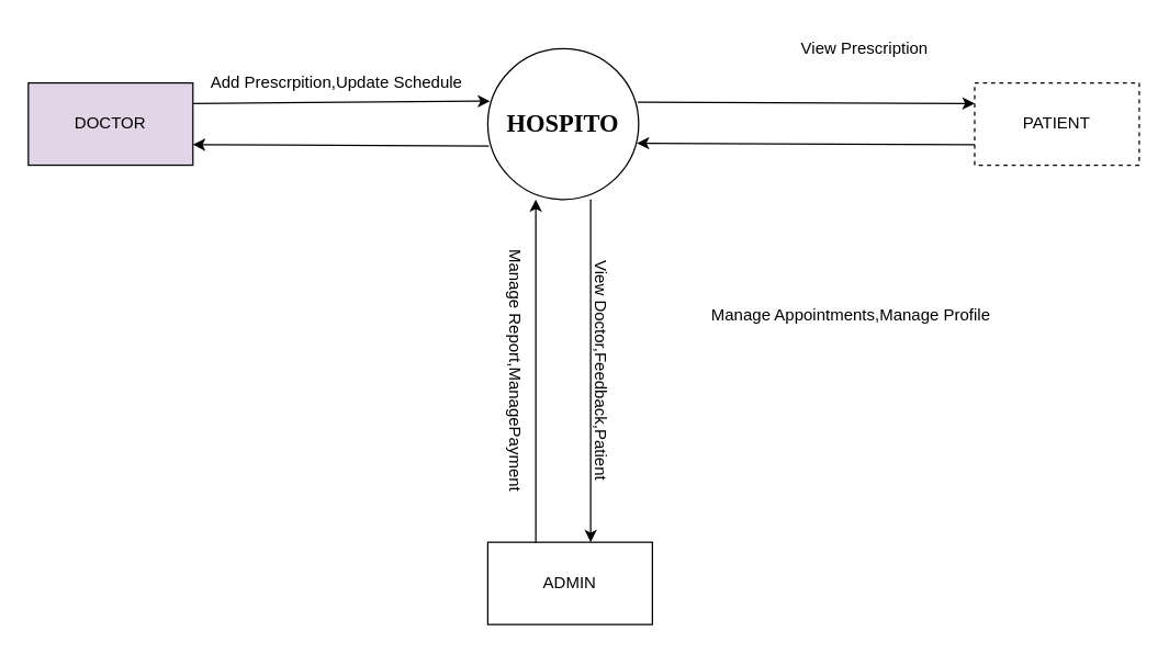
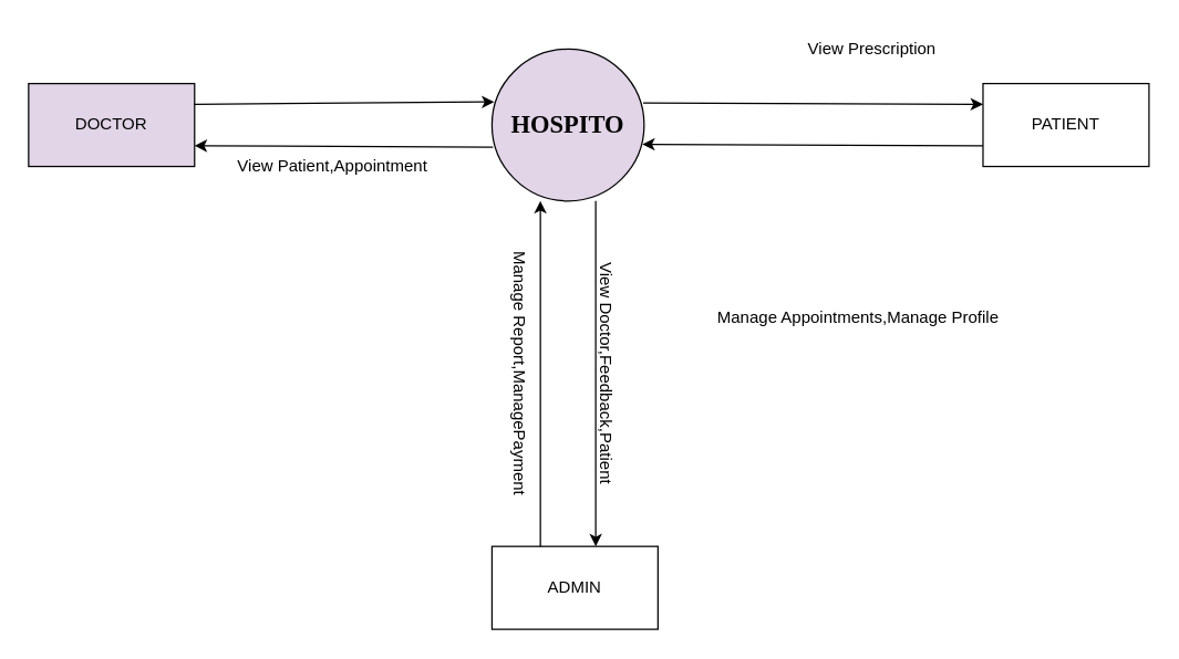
  <mxCell id="0" />
  <mxCell id="1" parent="0" />
- <mxCell id="2" value="&lt;b&gt;&lt;font face=&quot;Times New Roman&quot; style=&quot;font-size: 18px;&quot;&gt;HOSPITO&lt;/font&gt;&lt;/b&gt;" style="ellipse;whiteSpace=wrap;html=1;aspect=fixed;" parent="1" vertex="1"><mxGeometry x="355" y="35" width="110" height="110" as="geometry" /></mxCell>
+ <mxCell id="2" value="&lt;b&gt;&lt;font face=&quot;Times New Roman&quot; style=&quot;font-size: 18px;&quot;&gt;HOSPITO&lt;/font&gt;&lt;/b&gt;" style="ellipse;whiteSpace=wrap;html=1;aspect=fixed;fillColor=#e1d5e7;" parent="1" vertex="1"><mxGeometry x="355" y="35" width="110" height="110" as="geometry" /></mxCell>
  <mxCell id="3" value="DOCTOR" style="rounded=0;whiteSpace=wrap;html=1;fillColor=#e1d5e7;" parent="1" vertex="1"><mxGeometry x="20" y="60" width="120" height="60" as="geometry" /></mxCell>
- <mxCell id="4" value="PATIENT" style="rounded=0;whiteSpace=wrap;html=1;dashed=1;" parent="1" vertex="1"><mxGeometry x="710" y="60" width="120" height="60" as="geometry" /></mxCell>
+ <mxCell id="4" value="PATIENT" style="rounded=0;whiteSpace=wrap;html=1;" parent="1" vertex="1"><mxGeometry x="710" y="60" width="120" height="60" as="geometry" /></mxCell>
  <mxCell id="5" value="ADMIN" style="rounded=0;whiteSpace=wrap;html=1;" parent="1" vertex="1"><mxGeometry x="355" y="395" width="120" height="60" as="geometry" /></mxCell>
  <mxCell id="6" value="" style="endArrow=classic;html=1;rounded=0;exitX=1;exitY=0.25;exitDx=0;exitDy=0;entryX=0.015;entryY=0.348;entryDx=0;entryDy=0;entryPerimeter=0;" parent="1" source="3" target="2" edge="1"><mxGeometry width="50" height="50" relative="1" as="geometry"><mxPoint x="370" y="255" as="sourcePoint" /><mxPoint x="350" y="75" as="targetPoint" /></mxGeometry></mxCell>
  <mxCell id="7" value="" style="endArrow=classic;html=1;rounded=0;exitX=0.006;exitY=0.645;exitDx=0;exitDy=0;exitPerimeter=0;entryX=1;entryY=0.75;entryDx=0;entryDy=0;" parent="1" source="2" target="3" edge="1"><mxGeometry width="50" height="50" relative="1" as="geometry"><mxPoint x="370" y="255" as="sourcePoint" /><mxPoint x="420" y="205" as="targetPoint" /></mxGeometry></mxCell>
  <mxCell id="8" value="" style="endArrow=classic;html=1;rounded=0;entryX=0;entryY=0.25;entryDx=0;entryDy=0;exitX=0.994;exitY=0.355;exitDx=0;exitDy=0;exitPerimeter=0;" parent="1" source="2" target="4" edge="1"><mxGeometry width="50" height="50" relative="1" as="geometry"><mxPoint x="370" y="255" as="sourcePoint" /><mxPoint x="420" y="205" as="targetPoint" /></mxGeometry></mxCell>
  <mxCell id="9" value="" style="endArrow=classic;html=1;rounded=0;exitX=0;exitY=0.75;exitDx=0;exitDy=0;entryX=0.988;entryY=0.627;entryDx=0;entryDy=0;entryPerimeter=0;" parent="1" source="4" target="2" edge="1"><mxGeometry width="50" height="50" relative="1" as="geometry"><mxPoint x="370" y="255" as="sourcePoint" /><mxPoint x="480" y="105" as="targetPoint" /></mxGeometry></mxCell>
  <mxCell id="10" value="" style="endArrow=classic;html=1;rounded=0;" parent="1" edge="1"><mxGeometry width="50" height="50" relative="1" as="geometry"><mxPoint x="390" y="395" as="sourcePoint" /><mxPoint x="390" y="145" as="targetPoint" /></mxGeometry></mxCell>
  <mxCell id="11" value="" style="endArrow=classic;html=1;rounded=0;" parent="1" edge="1"><mxGeometry width="50" height="50" relative="1" as="geometry"><mxPoint x="430" y="145" as="sourcePoint" /><mxPoint x="430" y="395" as="targetPoint" /></mxGeometry></mxCell>
- <mxCell id="12" value="Add Prescrpition,Update Schedule" style="text;html=1;strokeColor=none;fillColor=none;align=center;verticalAlign=middle;whiteSpace=wrap;rounded=0;" parent="1" vertex="1"><mxGeometry x="150" y="45" width="190" height="30" as="geometry" /></mxCell>
+ <mxCell id="13" value="View Patient,Appointment" style="text;html=1;strokeColor=none;fillColor=none;align=center;verticalAlign=middle;whiteSpace=wrap;rounded=0;" parent="1" vertex="1"><mxGeometry x="140" y="105" width="200" height="30" as="geometry" /></mxCell>
  <mxCell id="14" value="Manage Appointments,Manage Profile" style="text;html=1;strokeColor=none;fillColor=none;align=center;verticalAlign=middle;whiteSpace=wrap;rounded=0;" parent="1" vertex="1"><mxGeometry x="505" y="215" width="230" height="30" as="geometry" /></mxCell>
  <mxCell id="15" value="View Prescription" style="text;html=1;strokeColor=none;fillColor=none;align=center;verticalAlign=middle;whiteSpace=wrap;rounded=0;" parent="1" vertex="1"><mxGeometry x="510" y="20" width="240" height="30" as="geometry" /></mxCell>
  <mxCell id="16" value="Manage Report,ManagePayment" style="text;html=1;strokeColor=none;fillColor=none;align=center;verticalAlign=middle;whiteSpace=wrap;rounded=0;rotation=90;" parent="1" vertex="1"><mxGeometry x="265" y="255" width="220" height="30" as="geometry" /></mxCell>
  <mxCell id="17" value="View Doctor,Feedback,Patient" style="text;html=1;strokeColor=none;fillColor=none;align=center;verticalAlign=middle;whiteSpace=wrap;rounded=0;rotation=90;" parent="1" vertex="1"><mxGeometry x="320" y="255" width="235" height="30" as="geometry" /></mxCell>
